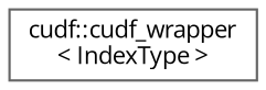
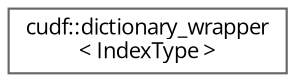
  digraph {
    rankdir=LR
    fontname="Open Sans"
-   n1 [color=grey40 fillcolor=white fontname="Open Sans" fontsize=10 height=0.2 label="cudf::cudf_wrapper\l\< IndexType \>" shape=box style=filled width=0.4]
+   n1 [color=grey40 fillcolor=white fontname="Open Sans" fontsize=10 height=0.2 label="cudf::dictionary_wrapper\l\< IndexType \>" shape=box style=filled width=0.4]
  }
